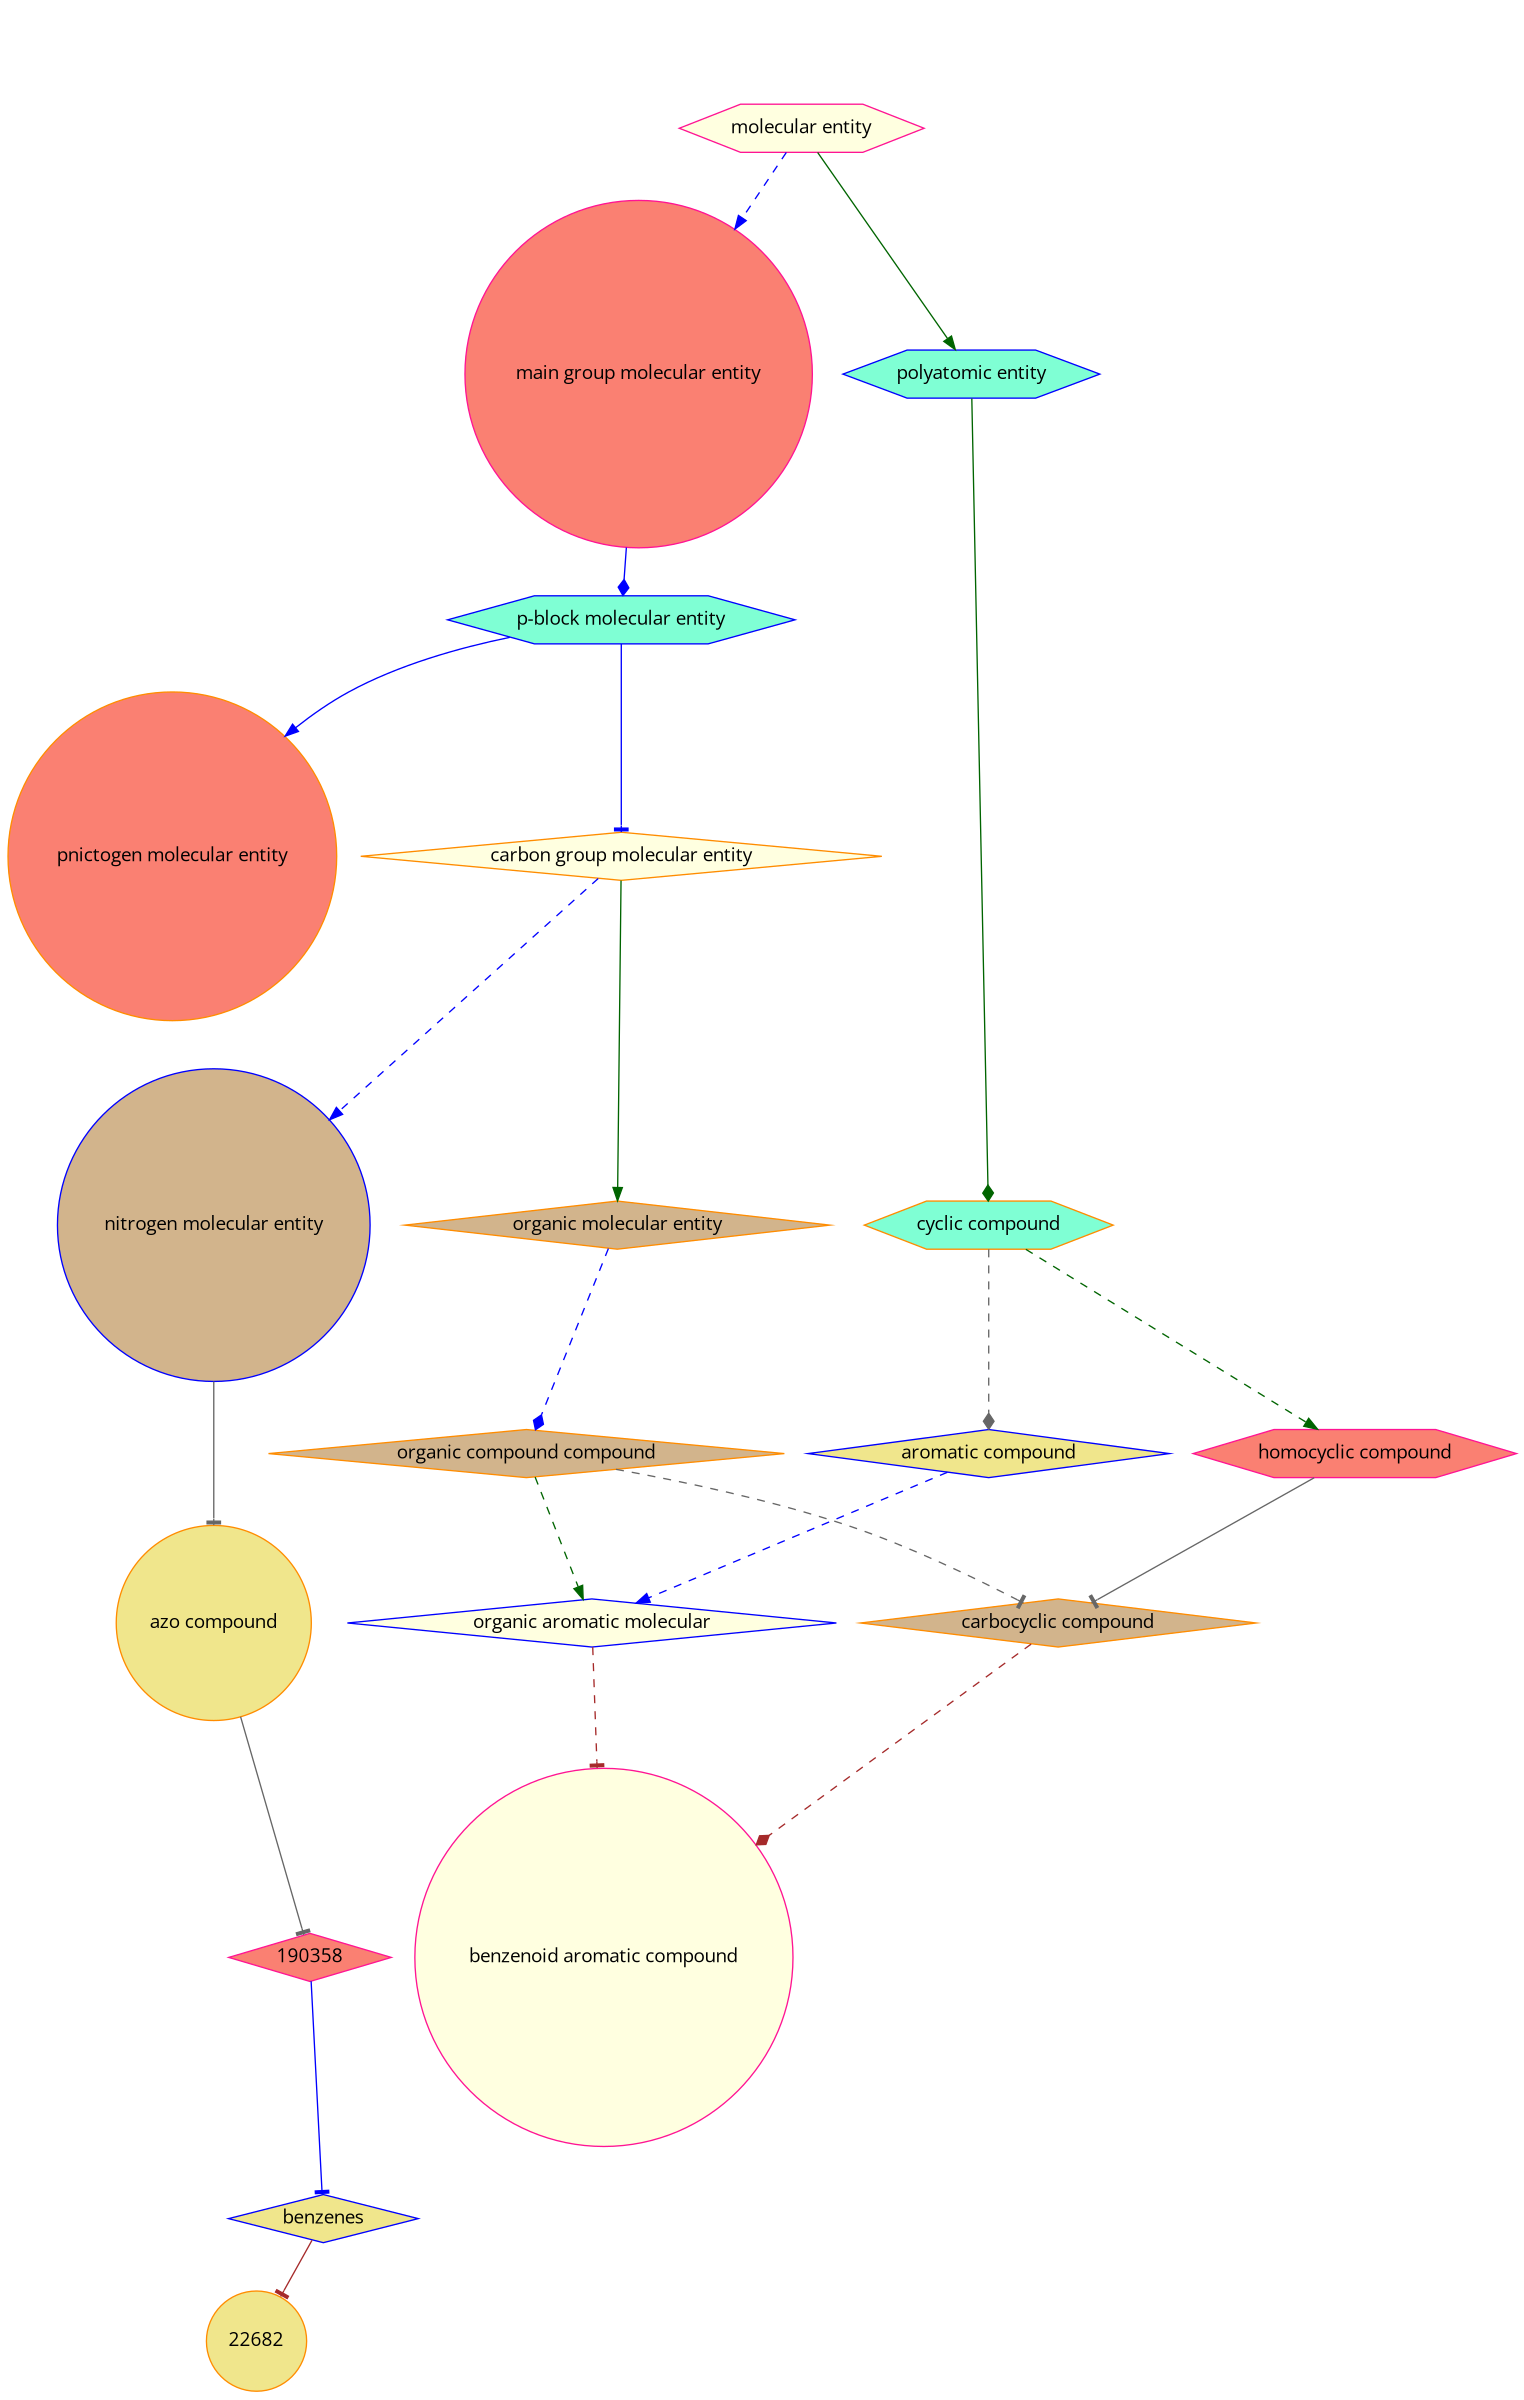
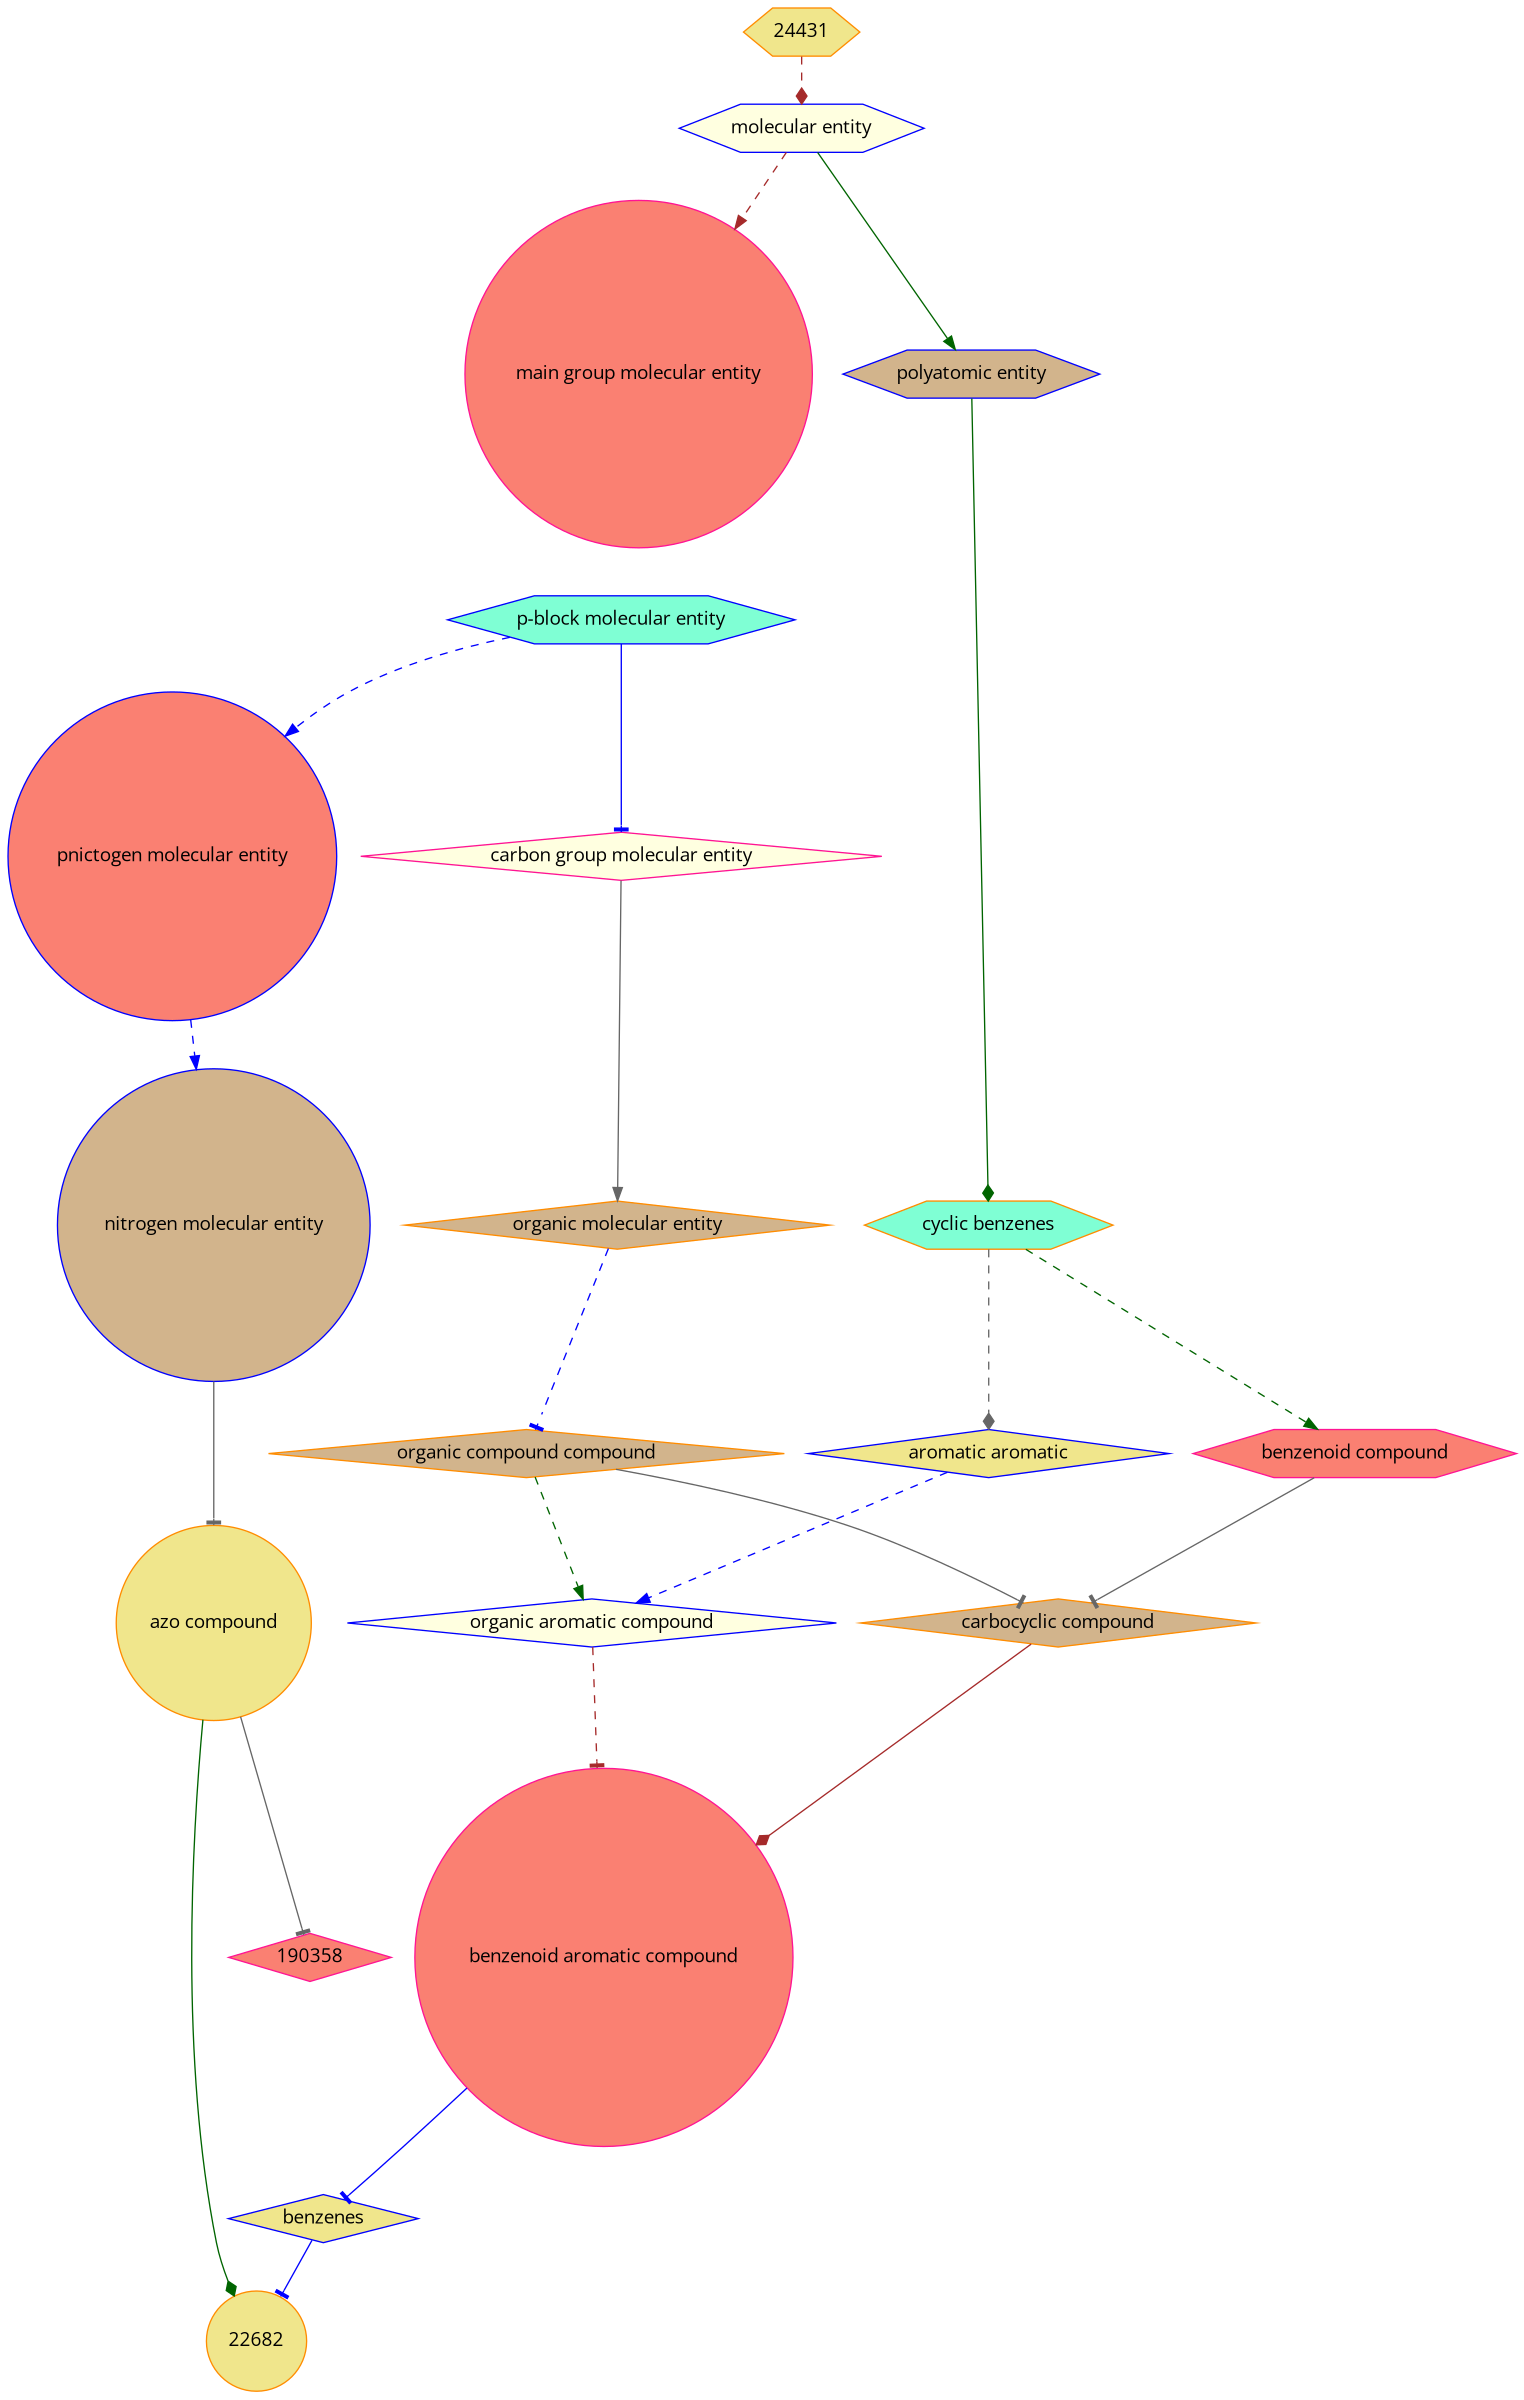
  digraph {
    fontname="Open Sans"
    node [color=darkorange fillcolor=salmon fontname="Open Sans" shape=diamond style=filled]
    edge [arrowhead=tee color=blue fontname="Open Sans" style=solid]
    n1 [color=deeppink label=190358]
    n2 [fillcolor=khaki label=22682 shape=circle]
    n3 [fillcolor=khaki label="azo compound" shape=circle]
    n4 [color=blue fillcolor=khaki label=benzenes]
    n5 [color=blue fillcolor=tan label="nitrogen molecular entity" shape=circle]
-   n6 [color=deeppink fillcolor=lightyellow label="benzenoid aromatic compound" shape=circle]
-   n7 [label="pnictogen molecular entity" shape=circle]
-   n8 [color=blue fillcolor=lightyellow label="organic aromatic molecular"]
+   n6 [color=deeppink label="benzenoid aromatic compound" shape=circle]
+   n7 [color=blue label="pnictogen molecular entity" shape=circle]
+   n8 [color=blue fillcolor=lightyellow label="organic aromatic compound"]
    n9 [fillcolor=tan label="carbocyclic compound"]
    n10 [color=blue fillcolor=aquamarine label="p-block molecular entity" shape=hexagon]
-   n11 [fillcolor=lightyellow label="carbon group molecular entity"]
+   n11 [color=deeppink fillcolor=lightyellow label="carbon group molecular entity"]
    n12 [fillcolor=tan label="organic molecular entity"]
    n13 [fillcolor=tan label="organic compound compound"]
-   n14 [color=blue fillcolor=khaki label="aromatic compound"]
-   n15 [color=deeppink label="homocyclic compound" shape=hexagon]
+   n14 [color=blue fillcolor=khaki label="aromatic aromatic"]
+   n15 [color=deeppink label="benzenoid compound" shape=hexagon]
    n16 [color=deeppink label="main group molecular entity" shape=circle]
-   n17 [fillcolor=aquamarine label="cyclic compound" shape=hexagon]
-   n18 [color=deeppink fillcolor=lightyellow label="molecular entity" shape=hexagon]
-   n19 [color=blue fillcolor=aquamarine label="polyatomic entity" shape=hexagon]
+   n17 [fillcolor=aquamarine label="cyclic benzenes" shape=hexagon]
+   n18 [color=blue fillcolor=lightyellow label="molecular entity" shape=hexagon]
+   n19 [color=blue fillcolor=tan label="polyatomic entity" shape=hexagon]
+   n20 [fillcolor=khaki label=24431 shape=hexagon]
    n3 -> n1 [color=gray40]
-   n4 -> n2 [color=brown]
+   n3 -> n2 [arrowhead=diamond color=darkgreen]
+   n4 -> n2
    n5 -> n3 [color=gray40]
-   n1 -> n4
-   n11 -> n5 [arrowhead=normal style=dashed]
+   n6 -> n4
+   n7 -> n5 [arrowhead=normal style=dashed]
    n8 -> n6 [color=brown style=dashed]
-   n9 -> n6 [arrowhead=diamond color=brown style=dashed]
-   n10 -> n7 [arrowhead=normal]
+   n9 -> n6 [arrowhead=diamond color=brown]
+   n10 -> n7 [arrowhead=normal style=dashed]
    n10 -> n11
-   n11 -> n12 [arrowhead=normal color=darkgreen]
-   n12 -> n13 [arrowhead=diamond style=dashed]
+   n11 -> n12 [arrowhead=normal color=gray40]
+   n12 -> n13 [style=dashed]
    n13 -> n8 [arrowhead=normal color=darkgreen style=dashed]
-   n13 -> n9 [color=gray40 style=dashed]
+   n13 -> n9 [color=gray40]
    n14 -> n8 [arrowhead=normal style=dashed]
    n15 -> n9 [color=gray40]
-   n16 -> n10 [arrowhead=diamond]
    n17 -> n14 [arrowhead=diamond color=gray40 style=dashed]
    n17 -> n15 [arrowhead=normal color=darkgreen style=dashed]
-   n18 -> n16 [arrowhead=normal style=dashed]
+   n18 -> n16 [arrowhead=normal color=brown style=dashed]
    n18 -> n19 [arrowhead=normal color=darkgreen]
    n19 -> n17 [arrowhead=diamond color=darkgreen]
+   n20 -> n18 [arrowhead=diamond color=brown style=dashed]
  }
